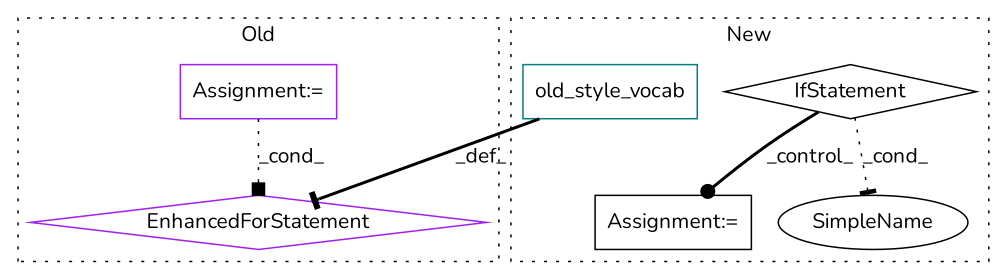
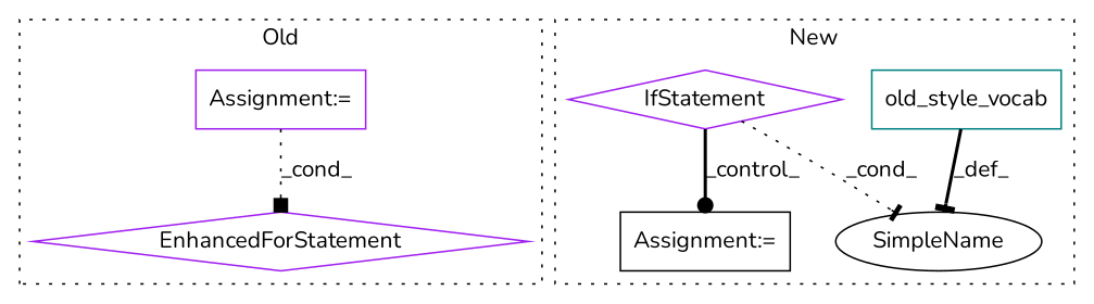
  digraph {
    fontname=Nunito
    node [a=7 color=black fontname=Nunito l="63,2" s="4073,4170" shape=box]
    edge [arrowhead=tee fontname=Nunito style=dotted]
    n1 [a=70 color=purple label=EnhancedForStatement shape=diamond]
    n2 [color=purple label="Assignment:="]
    n3 [a=32 color=teal l="16,1" label=old_style_vocab s="4145,4166"]
-   n4 [a=25 l="4,2" label=IfStatement s="4141,4167" shape=diamond]
+   n4 [a=25 color=purple l="4,2" label=IfStatement s="4141,4167" shape=diamond]
    n5 [l=1 label="Assignment:=" s=4183]
    n6 [a=42 label=SimpleName shape=ellipse l="" s=""]
    subgraph cluster_1 {
      label=Old
      style=dotted
      n1
      n2
    }
    subgraph cluster_2 {
      label=New
      style=dotted
      n3
      n4
      n5
      n6
    }
    n2 -> n1 [arrowhead=box label=_cond_]
-   n3 -> n1 [label=_def_ style=bold]
+   n3 -> n6 [label=_def_ style=bold]
    n4 -> n5 [arrowhead=dot label=_control_ style=bold]
    n4 -> n6 [label=_cond_]
  }
